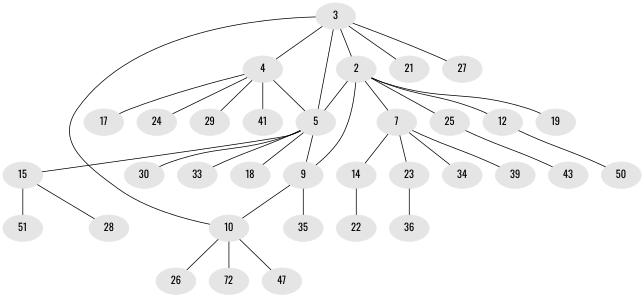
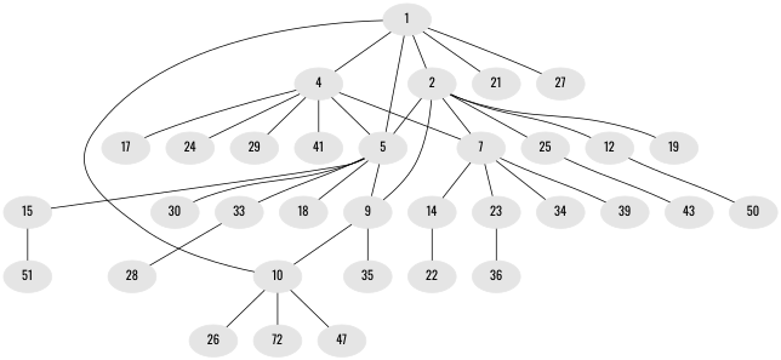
  graph {
    fontname=Oswald
    node [color=gray90 fontname=Oswald style=filled]
    edge [fontname=Oswald]
-   1 [super="+3" label=3]
+   1 [super="+3"]
    2 [super="+8"]
    4 [super="+31"]
    5 [super="+6"]
    10 [super="+13"]
    21
    27 [super="+52"]
    7 [super="+11"]
    9
    12 [super="+16"]
    19
    25 [super="+38"]
    17 [super="+20"]
    24
    29
    41
    15 [super="+37"]
    18
    30
    33
    26 [super="+46"]
    n22 [label=72]
    47
    14
    23 [super="+48"]
    34 [super="+42"]
    39
    35 [super="+40"]
    50
    43 [super="+45"]
    51
    28 [super="+44"]
    22
    36
    1 -- 2
    1 -- 4
    1 -- 5
    1 -- 10
    1 -- 21
    1 -- 27
    2 -- 5
    2 -- 7
    2 -- 9 [weight=2]
    2 -- 12
    2 -- 19
    2 -- 25
    4 -- 5
+   4 -- 7
    4 -- 17
    4 -- 24
    4 -- 29
    4 -- 41
    5 -- 9
    5 -- 15
    5 -- 18
    5 -- 30
    5 -- 33
    10 -- 26
    10 -- n22
    10 -- 47
    7 -- 14
    7 -- 23
    7 -- 34
    7 -- 39
    9 -- 10
    9 -- 35
    12 -- 50
    25 -- 43
    15 -- 51
-   15 -- 28
+   33 -- 28
    14 -- 22
    23 -- 36
  }
